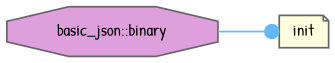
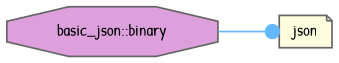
  digraph {
    rankdir=LR
    fontname="Patrick Hand"
    node [fontname="Patrick Hand" fontsize=10 style=filled]
    n1 [color=gray40 fillcolor=plum fontcolor=black height=0.2 label="basic_json::binary" shape=octagon width=0.4]
-   n2 [color=grey40 fillcolor=lightyellow height=0.2 label=init shape=note width=0.4]
+   n2 [color=grey40 fillcolor=lightyellow height=0.2 label=json shape=note width=0.4]
    n1 -> n2 [color=steelblue1 fontname="Patrick Hand" fontsize=10 labelfontname=Helvetica labelfontsize=10 style=solid arrowhead=dot]
  }
